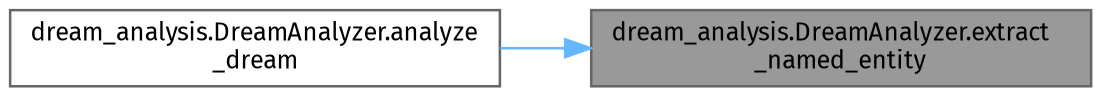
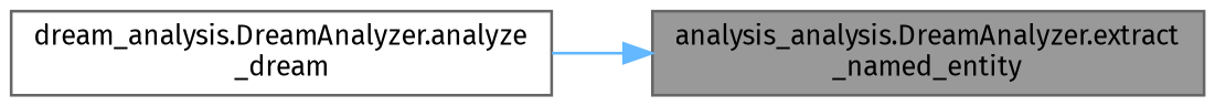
  digraph {
    rankdir=RL
    fontname="Fira Sans"
    node [fontname="Fira Sans" fontsize=10 shape=box style=filled]
-   n1 [color=gray40 fillcolor=grey60 fontcolor=black height=0.2 label="dream_analysis.DreamAnalyzer.extract\l_named_entity" width=0.4]
+   n1 [color=gray40 fillcolor=grey60 fontcolor=black height=0.2 label="analysis_analysis.DreamAnalyzer.extract\l_named_entity" width=0.4]
    n2 [color=grey40 fillcolor=white height=0.2 label="dream_analysis.DreamAnalyzer.analyze\l_dream" width=0.4]
    n1 -> n2 [color=steelblue1 dir=back fontname="Fira Sans" fontsize=10 labelfontname=Helvetica labelfontsize=10 style=solid]
  }
